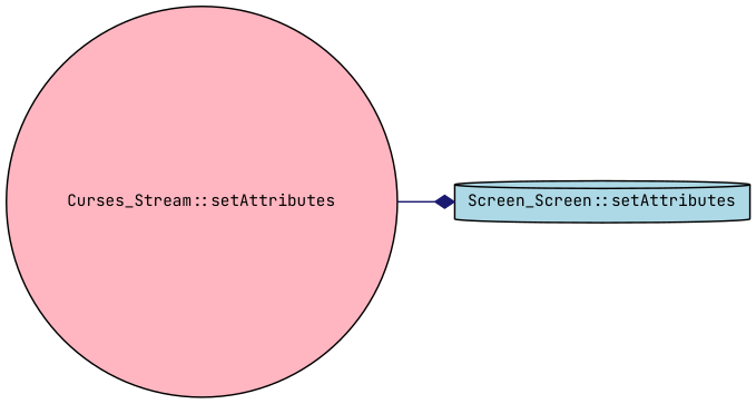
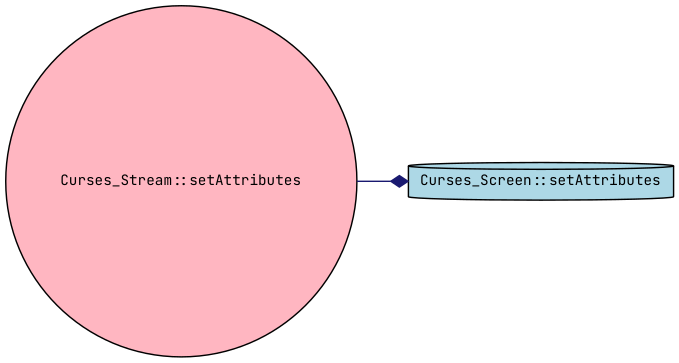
  digraph {
    rankdir=LR
    fontname="JetBrains Mono"
    node [color=black fontname="JetBrains Mono" fontsize=10 style=filled]
    n1 [fillcolor=lightpink fontcolor=black height=0.2 label="Curses_Stream::setAttributes" shape=circle width=0.4]
-   n2 [height=0.2 label="Screen_Screen::setAttributes" shape=cylinder width=0.4 fillcolor=lightblue]
+   n2 [height=0.2 label="Curses_Screen::setAttributes" shape=cylinder width=0.4 fillcolor=lightblue]
    n1 -> n2 [color=midnightblue fontname="JetBrains Mono" fontsize=10 labelfontname=FreeSans labelfontsize=10 style=solid arrowhead=diamond]
  }
